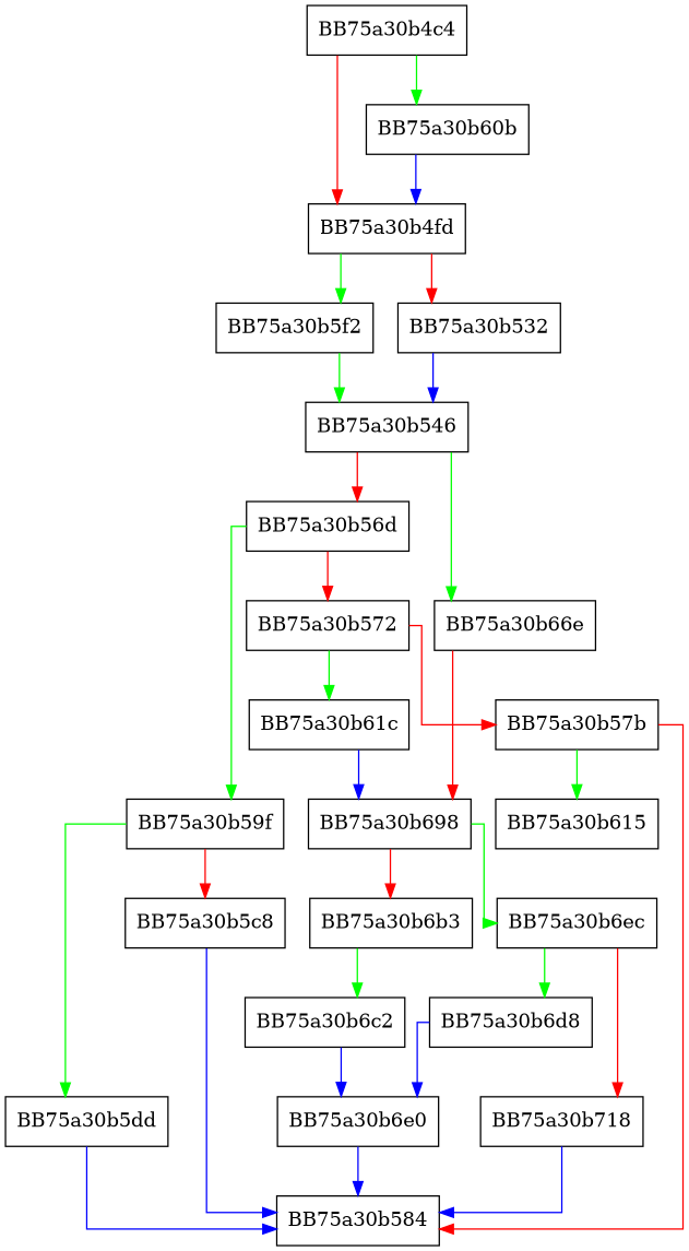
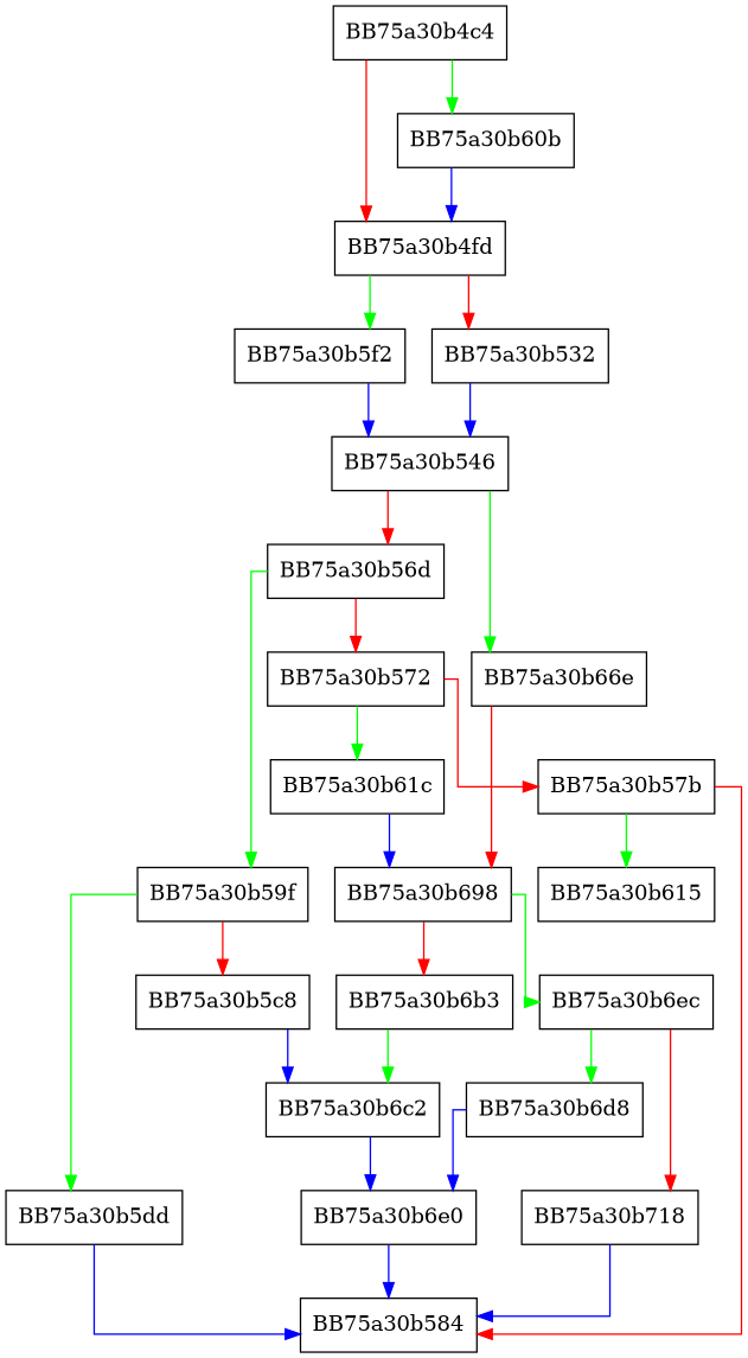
  digraph {
    splines=ortho
    node [shape=box]
    edge [color=green]
    BB75a30b4c4
    BB75a30b60b
    BB75a30b4fd
    BB75a30b5f2
    BB75a30b532
    BB75a30b546
    BB75a30b66e
    BB75a30b56d
    BB75a30b698
    BB75a30b59f
    BB75a30b572
    BB75a30b6ec
    BB75a30b6b3
    BB75a30b5dd
    BB75a30b5c8
    BB75a30b61c
    BB75a30b57b
    BB75a30b584
    BB75a30b615
    BB75a30b6d8
    BB75a30b718
    BB75a30b6c2
    BB75a30b6e0
    BB75a30b4c4 -> BB75a30b60b
    BB75a30b4c4 -> BB75a30b4fd [color=red]
    BB75a30b60b -> BB75a30b4fd [color=blue]
    BB75a30b4fd -> BB75a30b5f2
    BB75a30b4fd -> BB75a30b532 [color=red]
-   BB75a30b5f2 -> BB75a30b546
+   BB75a30b5f2 -> BB75a30b546 [color=blue]
    BB75a30b532 -> BB75a30b546 [color=blue]
    BB75a30b546 -> BB75a30b66e
    BB75a30b546 -> BB75a30b56d [color=red]
    BB75a30b66e -> BB75a30b698 [color=red]
    BB75a30b56d -> BB75a30b59f
    BB75a30b56d -> BB75a30b572 [color=red]
    BB75a30b698 -> BB75a30b6ec
    BB75a30b698 -> BB75a30b6b3 [color=red]
    BB75a30b59f -> BB75a30b5dd
    BB75a30b59f -> BB75a30b5c8 [color=red]
    BB75a30b572 -> BB75a30b61c
    BB75a30b572 -> BB75a30b57b [color=red]
    BB75a30b6ec -> BB75a30b6d8
    BB75a30b6ec -> BB75a30b718 [color=red]
    BB75a30b6b3 -> BB75a30b6c2
    BB75a30b5dd -> BB75a30b584 [color=blue]
-   BB75a30b5c8 -> BB75a30b584 [color=blue]
+   BB75a30b5c8 -> BB75a30b6c2 [color=blue]
    BB75a30b61c -> BB75a30b698 [color=blue]
    BB75a30b57b -> BB75a30b584 [color=red]
    BB75a30b57b -> BB75a30b615
    BB75a30b6d8 -> BB75a30b6e0 [color=blue]
    BB75a30b718 -> BB75a30b584 [color=blue]
    BB75a30b6c2 -> BB75a30b6e0 [color=blue]
    BB75a30b6e0 -> BB75a30b584 [color=blue]
  }
